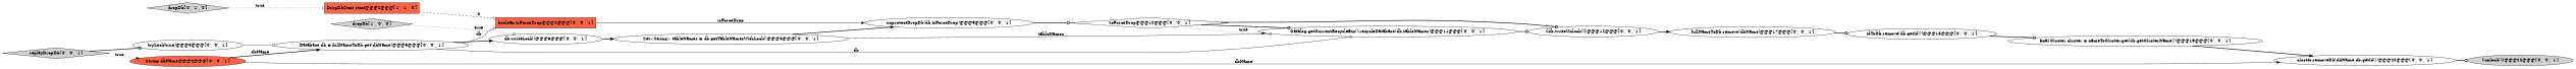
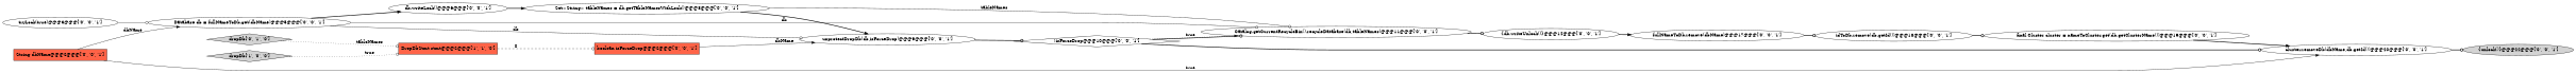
  digraph {
    rankdir=LR
    node [fillcolor=white shape=ellipse style=filled]
    edge [arrowhead=odot style=bold]
    n1 [label="Set<String> tableNames = db.getTableNamesWithLock()@@@8@@@['0', '0', '1']"]
    n2 [label="Catalog.getCurrentRecycleBin().recycleDatabase(db,tableNames)@@@11@@@['0', '0', '1']"]
    n3 [label="unprotectDropDb(db,isForceDrop)@@@9@@@['0', '0', '1']"]
    n4 [label="{db.writeUnlock()}@@@14@@@['0', '0', '1']"]
    n5 [label="!isForceDrop@@@10@@@['0', '0', '1']" shape=diamond]
    n6 [fillcolor=lightgray label="{unlock()}@@@22@@@['0', '0', '1']"]
    n7 [fillcolor=tomato label="boolean isForceDrop@@@2@@@['0', '0', '1']" shape=box]
    n8 [label="tryLock(true)@@@3@@@['0', '0', '1']"]
    n9 [label="Database db = fullNameToDb.get(dbName)@@@5@@@['0', '0', '1']"]
    n10 [label="db.writeLock()@@@6@@@['0', '0', '1']"]
    n11 [fillcolor=lightgray label="dropDb['0', '1', '0']" shape=diamond]
    n12 [fillcolor=tomato label="DropDbStmt stmt@@@2@@@['1', '1', '0']" shape=box]
-   n13 [fillcolor=lightgray label="replayDropDb['0', '0', '1']" shape=diamond]
-   n14 [fillcolor=tomato label="String dbName@@@2@@@['0', '0', '1']"]
+   n14 [fillcolor=tomato label="String dbName@@@2@@@['0', '0', '1']" shape=box]
    n15 [label="cluster.removeDb(dbName,db.getId())@@@20@@@['0', '0', '1']"]
    n16 [label="fullNameToDb.remove(dbName)@@@17@@@['0', '0', '1']"]
    n17 [label="idToDb.remove(db.getId())@@@18@@@['0', '0', '1']"]
    n18 [label="final Cluster cluster = nameToCluster.get(db.getClusterName())@@@19@@@['0', '0', '1']"]
    n19 [fillcolor=lightgray label="dropDb['1', '0', '0']" shape=diamond]
    n1 -> n2 [label=tableNames style=solid]
    n1 -> n3 [arrowhead=normal]
    n2 -> n4
    n3 -> n5
    n4 -> n16 [arrowhead=normal]
    n5 -> n2
    n5 -> n2 [arrowhead=normal label=true style=dotted]
-   n5 -> n4
-   n7 -> n3 [arrowhead=normal label=isForceDrop style=solid]
+   n5 -> n15
+   n7 -> n3 [arrowhead=normal label=dbName style=solid]
    n8 -> n9 [style=solid]
    n9 -> n2 [label=db style=solid]
-   n9 -> n7 [label=db style=solid]
+   n9 -> n3 [label=db style=solid]
    n9 -> n10 [arrowhead=normal]
    n10 -> n1 [arrowhead=normal]
-   n11 -> n12 [label=true style=dotted]
+   n11 -> n12 [label=tableNames style=dotted]
    n12 -> n7 [label=0 style=dashed]
-   n13 -> n8
-   n13 -> n14 [arrowhead=normal label=true style=dotted]
-   n14 -> n9 [arrowhead=normal label=dbName]
-   n14 -> n15 [arrowhead=normal label=dbName style=solid]
+   n14 -> n9 [arrowhead=normal label=dbName style=solid]
+   n14 -> n15 [arrowhead=normal label=true style=solid]
    n15 -> n6
    n16 -> n17
    n17 -> n18
    n18 -> n15 [arrowhead=normal]
-   n19 -> n10 [label=true style=dotted]
+   n19 -> n12 [label=true style=dotted]
  }
